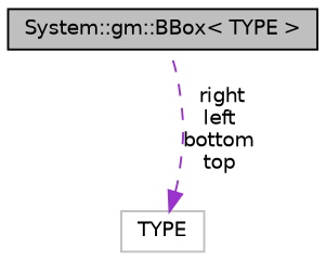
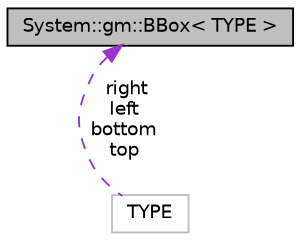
  digraph {
    node [fontname=Helvetica fontsize=10 shape=record style=filled]
    n1 [color=black fillcolor=grey75 fontcolor=black height=0.2 label="System::gm::BBox\< TYPE \>" width=0.4]
    n2 [color=grey75 fillcolor=white height=0.2 label=TYPE width=0.4]
-   n2 -> n1 [color=darkorchid3 dir=back fontname=Helvetica fontsize=10 label=" right\nleft\nbottom\ntop" labelfontname=Helvetica labelfontsize=10 style=dashed]
+   n1 -> n2 [color=darkorchid3 dir=back fontname=Helvetica fontsize=10 label=" right\nleft\nbottom\ntop" labelfontname=Helvetica labelfontsize=10 style=dashed]
  }
